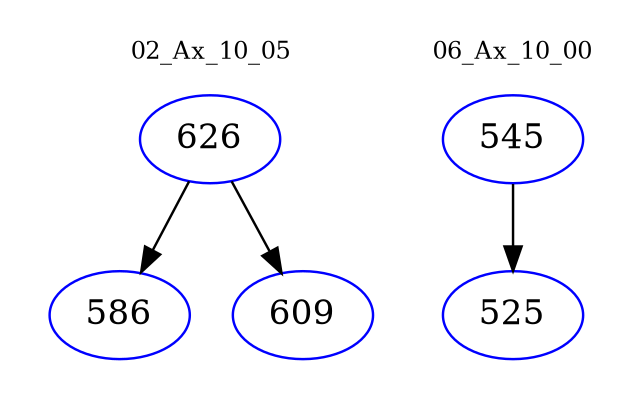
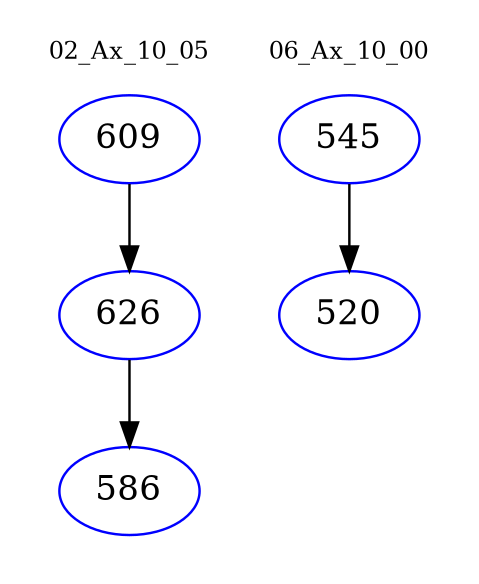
  digraph {
    node [color=blue]
    edge [color=black]
    n1 [label=626]
    n2 [label=586]
    n3 [label=609]
    n4 [label=545]
-   n5 [label=525]
+   n5 [label=520]
    subgraph cluster_1 {
      color=white
      fontsize=10
      label="02_Ax_10_05"
      n1
      n2
      n3
    }
    subgraph cluster_2 {
      color=white
      fontsize=10
      label="06_Ax_10_00"
      n4
      n5
    }
    n1 -> n2
-   n1 -> n3
+   n3 -> n1
    n4 -> n5
  }
